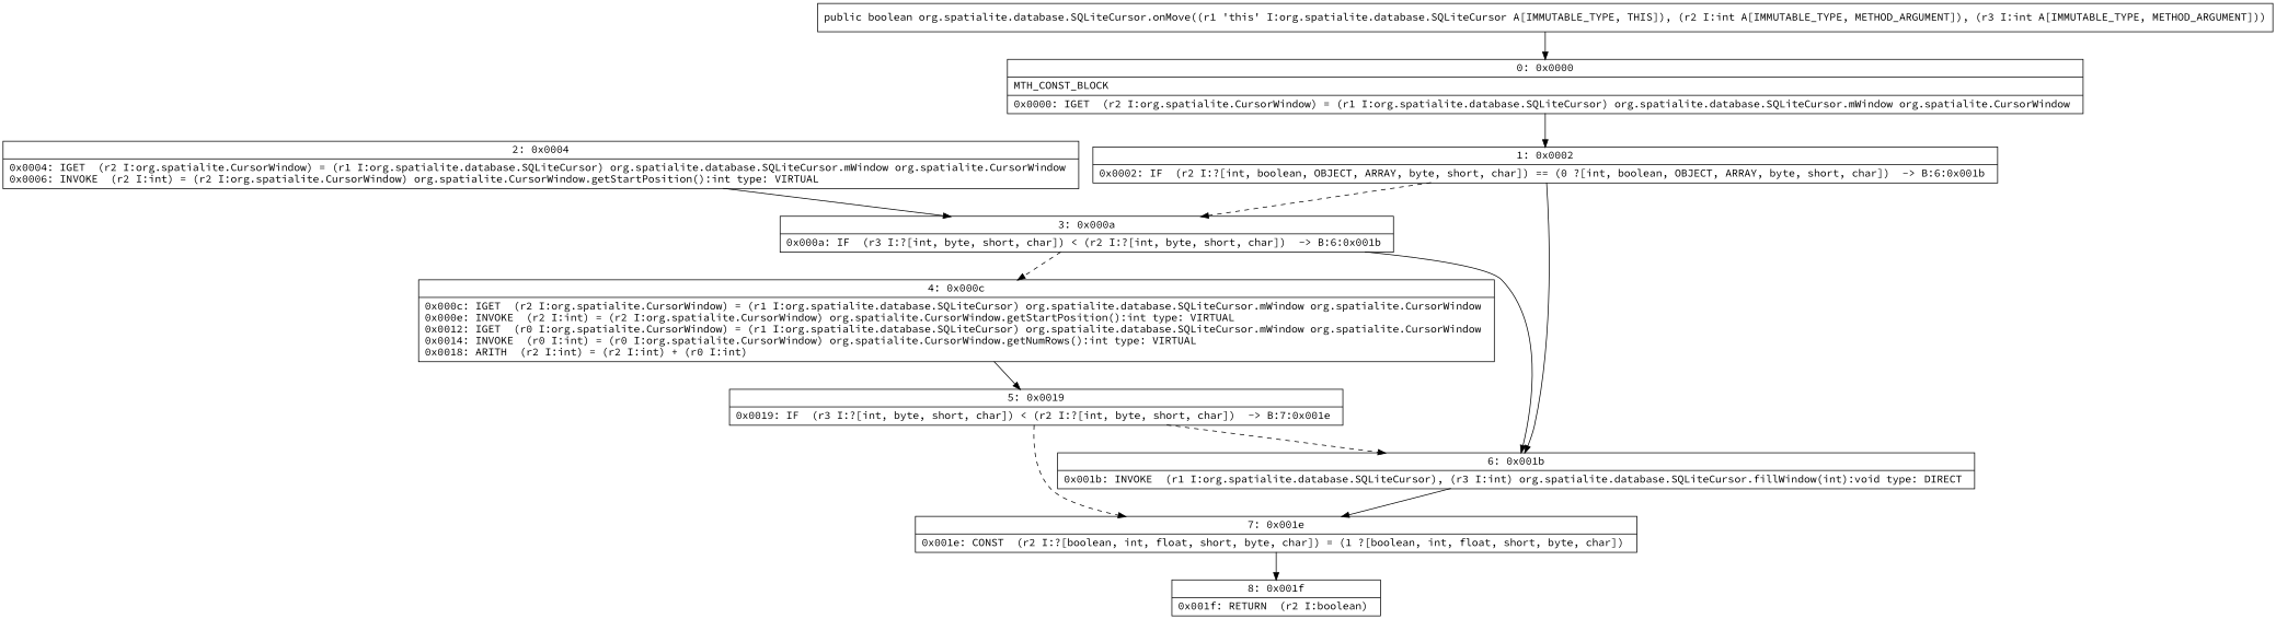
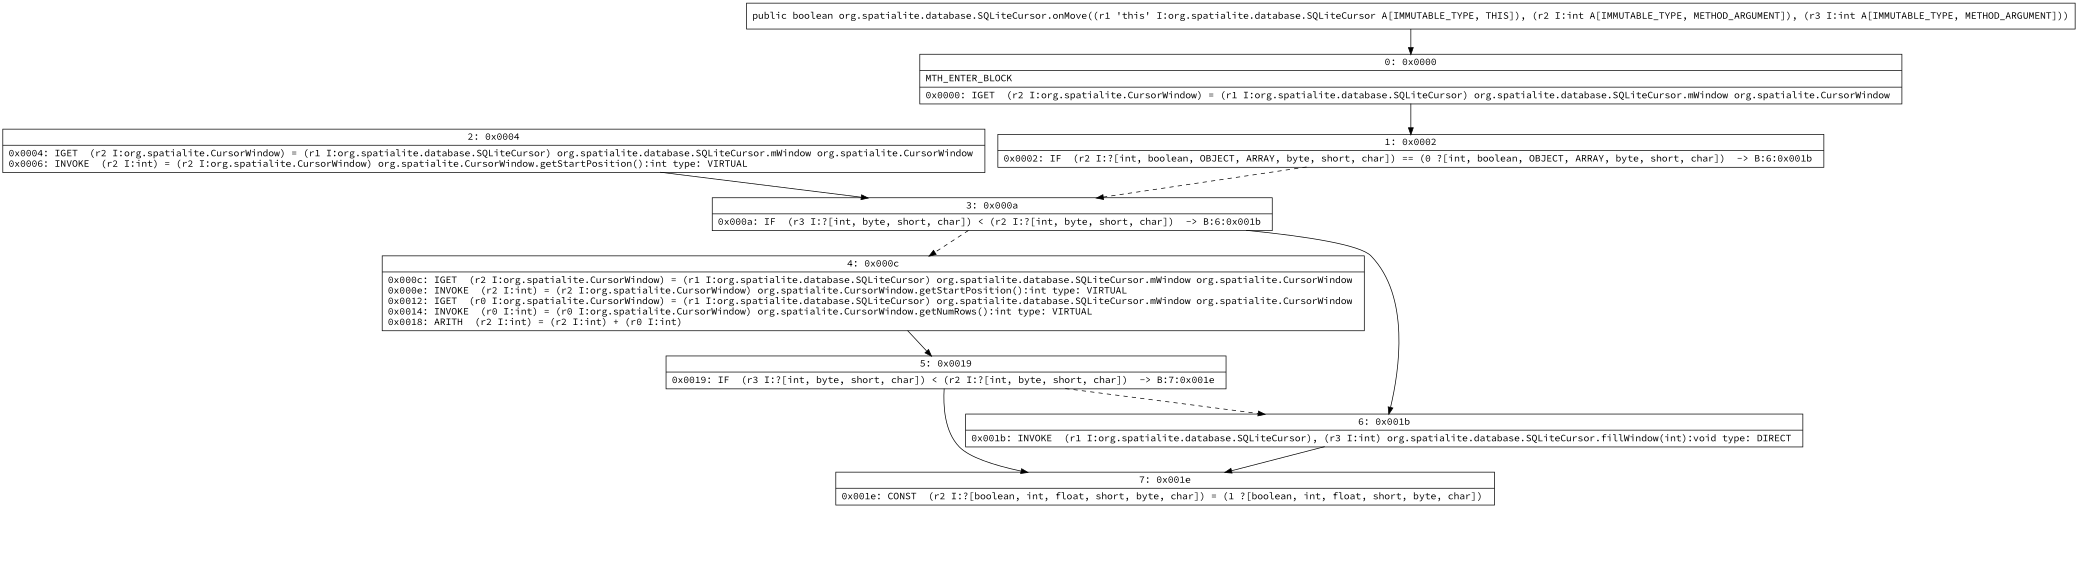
  digraph {
    fontname="Source Code Pro"
    node [fontname="Source Code Pro" shape=record]
    edge [fontname="Source Code Pro"]
-   n1 [label="{0\:\ 0x0000|MTH_CONST_BLOCK\l|0x0000: IGET  (r2 I:org.spatialite.CursorWindow) = (r1 I:org.spatialite.database.SQLiteCursor) org.spatialite.database.SQLiteCursor.mWindow org.spatialite.CursorWindow \l}"]
+   n1 [label="{0\:\ 0x0000|MTH_ENTER_BLOCK\l|0x0000: IGET  (r2 I:org.spatialite.CursorWindow) = (r1 I:org.spatialite.database.SQLiteCursor) org.spatialite.database.SQLiteCursor.mWindow org.spatialite.CursorWindow \l}"]
    n2 [label="{1\:\ 0x0002|0x0002: IF  (r2 I:?[int, boolean, OBJECT, ARRAY, byte, short, char]) == (0 ?[int, boolean, OBJECT, ARRAY, byte, short, char])  \-\> B:6:0x001b \l}"]
    n3 [label="{6\:\ 0x001b|0x001b: INVOKE  (r1 I:org.spatialite.database.SQLiteCursor), (r3 I:int) org.spatialite.database.SQLiteCursor.fillWindow(int):void type: DIRECT \l}"]
    n4 [label="{3\:\ 0x000a|0x000a: IF  (r3 I:?[int, byte, short, char]) \< (r2 I:?[int, byte, short, char])  \-\> B:6:0x001b \l}"]
    n5 [label="{2\:\ 0x0004|0x0004: IGET  (r2 I:org.spatialite.CursorWindow) = (r1 I:org.spatialite.database.SQLiteCursor) org.spatialite.database.SQLiteCursor.mWindow org.spatialite.CursorWindow \l0x0006: INVOKE  (r2 I:int) = (r2 I:org.spatialite.CursorWindow) org.spatialite.CursorWindow.getStartPosition():int type: VIRTUAL \l}"]
    n6 [label="{7\:\ 0x001e|0x001e: CONST  (r2 I:?[boolean, int, float, short, byte, char]) = (1 ?[boolean, int, float, short, byte, char]) \l}"]
    n7 [label="{4\:\ 0x000c|0x000c: IGET  (r2 I:org.spatialite.CursorWindow) = (r1 I:org.spatialite.database.SQLiteCursor) org.spatialite.database.SQLiteCursor.mWindow org.spatialite.CursorWindow \l0x000e: INVOKE  (r2 I:int) = (r2 I:org.spatialite.CursorWindow) org.spatialite.CursorWindow.getStartPosition():int type: VIRTUAL \l0x0012: IGET  (r0 I:org.spatialite.CursorWindow) = (r1 I:org.spatialite.database.SQLiteCursor) org.spatialite.database.SQLiteCursor.mWindow org.spatialite.CursorWindow \l0x0014: INVOKE  (r0 I:int) = (r0 I:org.spatialite.CursorWindow) org.spatialite.CursorWindow.getNumRows():int type: VIRTUAL \l0x0018: ARITH  (r2 I:int) = (r2 I:int) + (r0 I:int) \l}"]
    n8 [label="{5\:\ 0x0019|0x0019: IF  (r3 I:?[int, byte, short, char]) \< (r2 I:?[int, byte, short, char])  \-\> B:7:0x001e \l}"]
-   n9 [label="{8\:\ 0x001f|0x001f: RETURN  (r2 I:boolean) \l}"]
    n10 [label="{public boolean org.spatialite.database.SQLiteCursor.onMove((r1 'this' I:org.spatialite.database.SQLiteCursor A[IMMUTABLE_TYPE, THIS]), (r2 I:int A[IMMUTABLE_TYPE, METHOD_ARGUMENT]), (r3 I:int A[IMMUTABLE_TYPE, METHOD_ARGUMENT])) }"]
    n1 -> n2
-   n2 -> n3
    n2 -> n4 [style=dashed]
    n3 -> n6
    n4 -> n3
    n4 -> n7 [style=dashed]
    n5 -> n4
-   n6 -> n9
    n7 -> n8
    n8 -> n3 [style=dashed]
-   n8 -> n6 [style=dashed]
+   n8 -> n6
    n10 -> n1
  }
